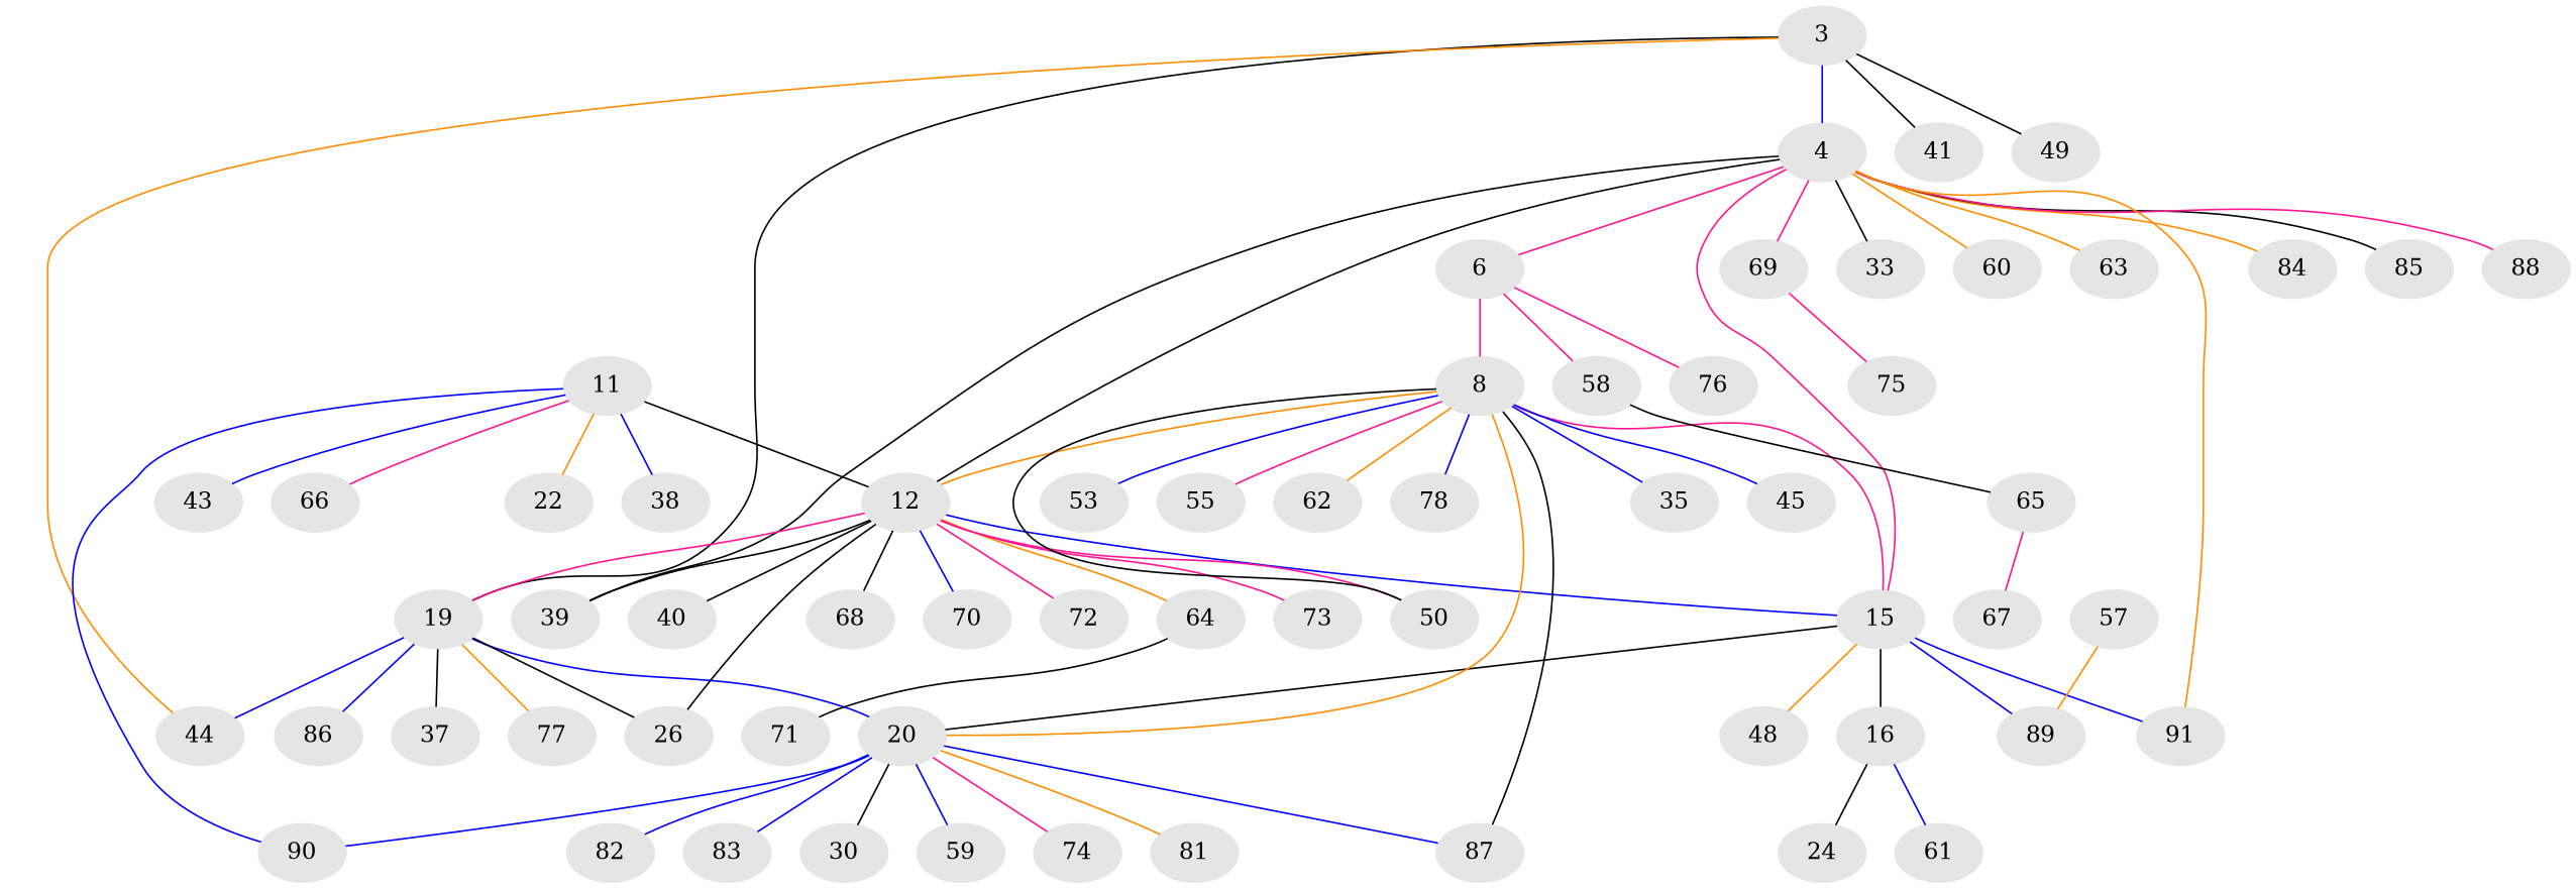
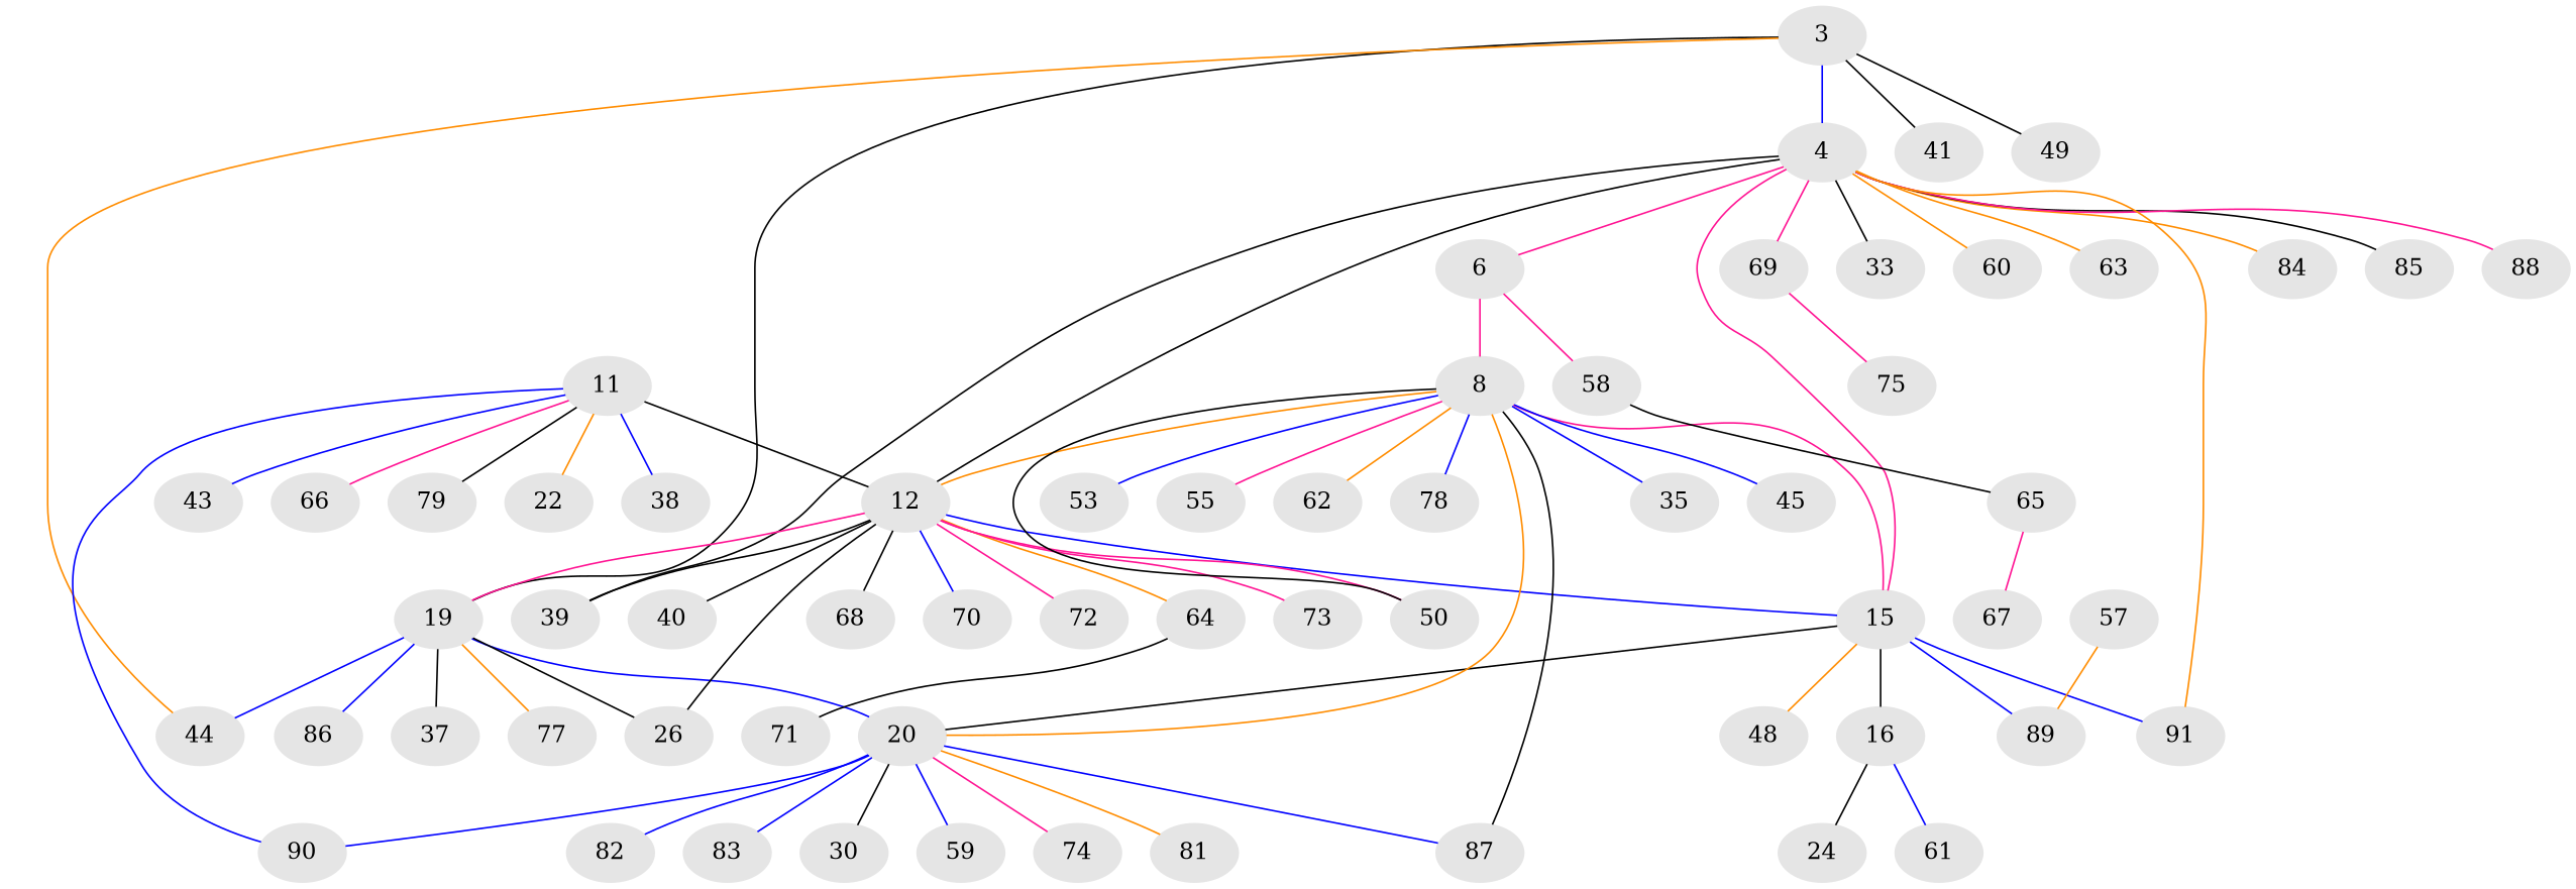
  graph {
    node [color=gray90 style=filled]
    edge [color=black]
    3 [super="+1"]
    4 [super="+2"]
    19 [super="+17"]
    41
    44 [super="+40"]
    49
    6 [super="+5"]
    12 [super="+10"]
    15 [super="+14"]
    33
    39
    60
    63
    69
    84
    85
    88
    91 [super="+52"]
    20 [super="+18"]
    26
    37
    77
    86 [super="+31"]
    8 [super="+7"]
    58 [super="+32"]
-   76 [super="+36"]
    50
    64 [super="+46"]
    68
    70 [super="+47"]
    72
    73 [super="+29"]
    n33 [label=40]
    16 [super="+13"]
    48
    89 [super="+34+51+54"]
    75
    35
    45
    53
    55
    62
    78
    87
    65 [super="+42"]
    90
    30
    59
    74
    81
    82
    83
    11 [super="+9"]
    22
    38
    43
    66 [super="+56"]
+   79
    71
    24
    61
    57
    67
    3 -- 4 [color=blue weight=4]
    3 -- 19
    3 -- 41
    3 -- 44 [color=darkorange]
    3 -- 49
    4 -- 6 [color=deeppink]
    4 -- 12
    4 -- 15 [color=deeppink]
    4 -- 33
    4 -- 39
    4 -- 60 [color=darkorange]
    4 -- 63 [color=darkorange]
    4 -- 69 [color=deeppink]
    4 -- 84 [color=darkorange]
    4 -- 85
    4 -- 88 [color=deeppink]
    4 -- 91 [color=darkorange]
    19 -- 44 [color=blue]
    19 -- 20 [color=blue weight=4]
    19 -- 26
    19 -- 37
    19 -- 77 [color=darkorange]
    19 -- 86 [color=blue]
    6 -- 8 [color=deeppink weight=4]
    6 -- 58 [color=deeppink]
-   6 -- 76 [color=deeppink]
    12 -- 19 [color=deeppink]
    12 -- 15 [color=blue]
    12 -- 39
    12 -- 26
    12 -- 50 [color=deeppink]
    12 -- 64 [color=darkorange]
    12 -- 68
    12 -- 70 [color=blue]
    12 -- 72 [color=deeppink]
    12 -- 73 [color=deeppink]
    12 -- n33
    15 -- 91 [color=blue]
    15 -- 20
    15 -- 16 [weight=4]
    15 -- 48 [color=darkorange]
    15 -- 89 [color=blue]
    69 -- 75 [color=deeppink]
    20 -- 87 [color=blue]
    20 -- 90 [color=blue]
    20 -- 30
    20 -- 59 [color=blue]
    20 -- 74 [color=deeppink]
    20 -- 81 [color=darkorange]
    20 -- 82 [color=blue]
    20 -- 83 [color=blue]
    8 -- 12 [color=darkorange]
    8 -- 15 [color=deeppink]
    8 -- 20 [color=darkorange]
    8 -- 50
    8 -- 35 [color=blue]
    8 -- 45 [color=blue]
    8 -- 53 [color=blue]
    8 -- 55 [color=deeppink]
    8 -- 62 [color=darkorange]
    8 -- 78 [color=blue]
    8 -- 87
    58 -- 65
    64 -- 71
    16 -- 24
    16 -- 61 [color=blue]
    65 -- 67 [color=deeppink]
    11 -- 12 [weight=4]
    11 -- 90 [color=blue]
    11 -- 22 [color=darkorange]
    11 -- 38 [color=blue]
    11 -- 43 [color=blue]
    11 -- 66 [color=deeppink]
+   11 -- 79
    57 -- 89 [color=darkorange]
  }
